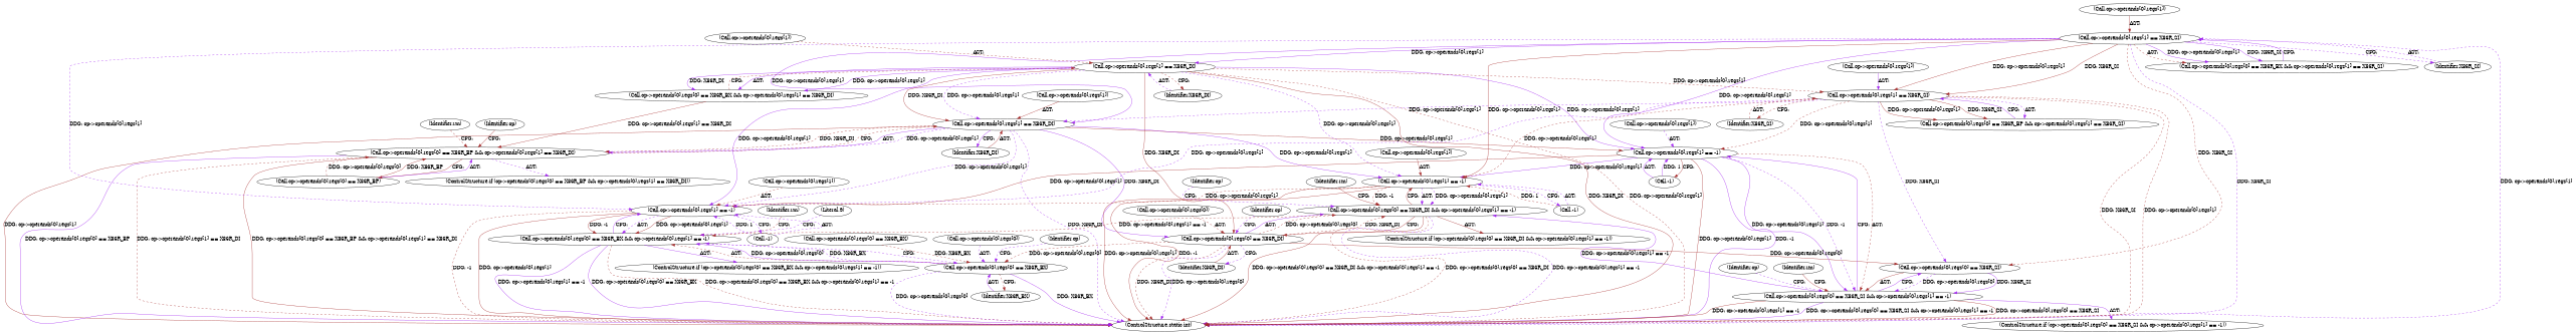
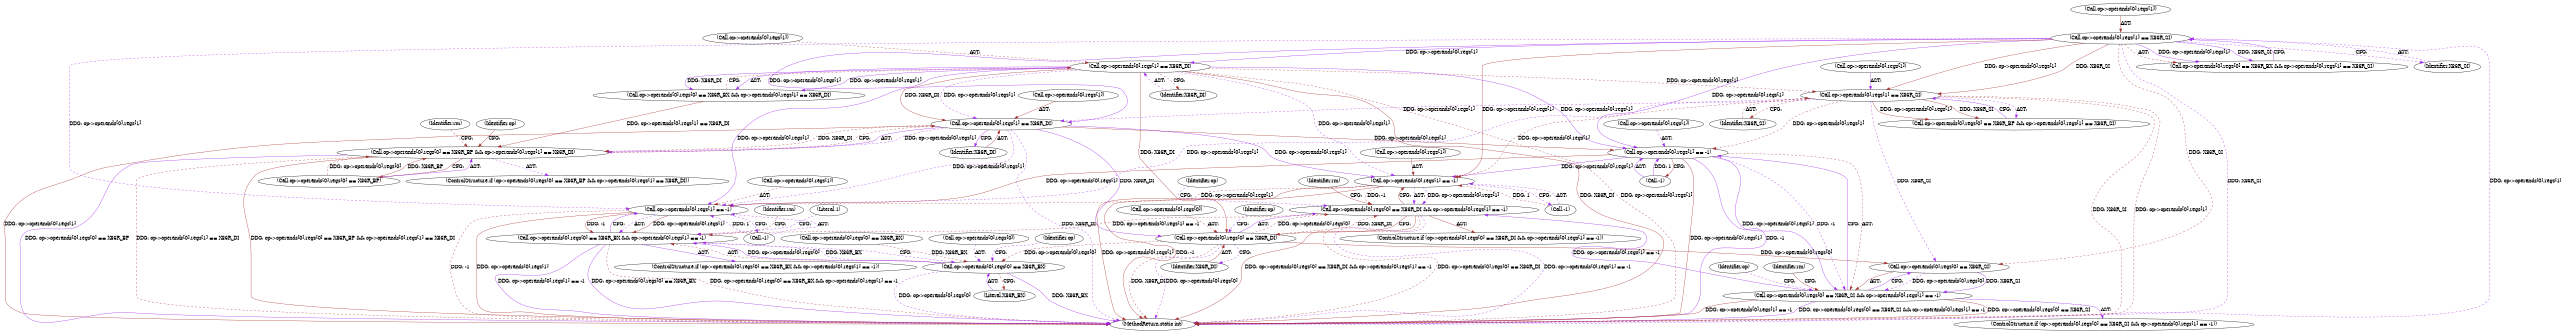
  digraph {
    edge [color=purple style=solid]
    n1 [label="(Call,op->operands[0].regs[1] == X86R_DI)"]
    n2 [label="(Call,op->operands[0].regs[0] == X86R_BP && op->operands[0].regs[1] == X86R_DI)"]
    n3 [label="(Call,op->operands[0].regs[1] == -1)"]
    n4 [label="(Call,op->operands[0].regs[1] == -1)"]
    n5 [label="(Call,op->operands[0].regs[1] == -1)"]
    n6 [label="(Call,op->operands[0].regs[0] == X86R_DI)"]
    n7 [label="(Identifier,X86R_DI)"]
-   n8 [label="(ControlStructure,static int)"]
+   n8 [label="(MethodReturn,static int)"]
    n9 [label="(Call,op->operands[0].regs[0] == X86R_BP)"]
    n10 [label="(ControlStructure,if (op->operands[0].regs[0] == X86R_BP && op->operands[0].regs[1] == X86R_DI))"]
    n11 [label="(Call,op->operands[0].regs[0] == X86R_SI && op->operands[0].regs[1] == -1)"]
    n12 [label="(Call,-1)"]
    n13 [label="(Call,op->operands[0].regs[0] == X86R_DI && op->operands[0].regs[1] == -1)"]
    n14 [label="(Call,-1)"]
    n15 [label="(Call,op->operands[0].regs[0] == X86R_BX && op->operands[0].regs[1] == -1)"]
    n16 [label="(Call,-1)"]
    n17 [label="(Call,op->operands[0].regs[0] == X86R_SI)"]
    n18 [label="(Call,op->operands[0].regs[0] == X86R_BX)"]
    n19 [label="(Identifier,X86R_DI)"]
    n20 [label="(Call,op->operands[0].regs[1] == X86R_SI)"]
    n21 [label="(Call,op->operands[0].regs[1] == X86R_DI)"]
    n22 [label="(Call,op->operands[0].regs[1] == X86R_SI)"]
    n23 [label="(Call,op->operands[0].regs[0] == X86R_BX && op->operands[0].regs[1] == X86R_SI)"]
    n24 [label="(Identifier,X86R_SI)"]
    n25 [label="(Identifier,X86R_DI)"]
    n26 [label="(Call,op->operands[0].regs[0] == X86R_BX && op->operands[0].regs[1] == X86R_DI)"]
    n27 [label="(Call,op->operands[0].regs[0] == X86R_BP && op->operands[0].regs[1] == X86R_SI)"]
    n28 [label="(Identifier,X86R_SI)"]
    n29 [label="(ControlStructure,if (op->operands[0].regs[0] == X86R_SI && op->operands[0].regs[1] == -1))"]
    n30 [label="(ControlStructure,if (op->operands[0].regs[0] == X86R_DI && op->operands[0].regs[1] == -1))"]
    n31 [label="(ControlStructure,if (op->operands[0].regs[0] == X86R_BX && op->operands[0].regs[1] == -1))"]
-   n32 [label="(Identifier,X86R_BX)"]
+   n32 [label="(Literal,X86R_BX)"]
    n33 [label="(Identifier,op)"]
    n34 [label="(Call,op->operands[0].regs[0] == X86R_BX)"]
    n35 [label="(Identifier,rm)"]
    n36 [label="(Identifier,op)"]
    n37 [label="(Call,op->operands[0].regs[1])"]
    n38 [label="(Identifier,op)"]
    n39 [label="(Call,op->operands[0].regs[1])"]
    n40 [label="(Call,op->operands[0].regs[0])"]
    n41 [label="(Identifier,op)"]
    n42 [label="(Call,op->operands[0].regs[0])"]
    n43 [label="(Call,op->operands[0].regs[1])"]
    n44 [label="(Call,op->operands[0].regs[1])"]
    n45 [label="(Identifier,rm)"]
    n46 [label="(Identifier,rm)"]
-   n47 [label="(Literal,9)"]
+   n47 [label="(Literal,1)"]
    n48 [label="(Call,op->operands[0].regs[1])"]
    n49 [label="(Identifier,op)"]
    n50 [label="(Identifier,rm)"]
    n51 [label="(Call,op->operands[0].regs[1])"]
    n52 [label="(Call,op->operands[0].regs[1])"]
    n1 -> n2 [label="AST: "]
    n1 -> n2 [label="DDG: op->operands[0].regs[1]" style=dashed]
    n1 -> n2 [color=brown label="DDG: X86R_DI" style=dashed]
    n1 -> n3 [color=brown label="DDG: op->operands[0].regs[1]"]
    n1 -> n4 [label="DDG: op->operands[0].regs[1]"]
    n1 -> n5 [label="DDG: op->operands[0].regs[1]" style=dashed]
    n1 -> n6 [label="DDG: X86R_DI"]
    n1 -> n7 [label="CFG: "]
    n1 -> n8 [label="DDG: X86R_DI" style=dashed]
    n1 -> n8 [color=brown label="DDG: op->operands[0].regs[1]"]
    n2 -> n1 [color=brown label="CFG: " style=dashed]
    n2 -> n8 [color=brown label="DDG: op->operands[0].regs[0] == X86R_BP && op->operands[0].regs[1] == X86R_DI"]
    n2 -> n8 [label="DDG: op->operands[0].regs[0] == X86R_BP"]
    n2 -> n8 [color=brown label="DDG: op->operands[0].regs[1] == X86R_DI" style=dashed]
    n2 -> n9 [color=brown label="CFG: "]
    n2 -> n10 [label="AST: " style=dashed]
    n3 -> n4 [label="DDG: op->operands[0].regs[1]"]
    n3 -> n5 [color=brown label="DDG: op->operands[0].regs[1]"]
    n3 -> n8 [label="DDG: -1"]
    n3 -> n8 [color=brown label="DDG: op->operands[0].regs[1]"]
    n3 -> n11 [color=brown label="AST: " style=dashed]
    n3 -> n11 [label="DDG: op->operands[0].regs[1]"]
    n3 -> n11 [label="DDG: -1" style=dashed]
    n3 -> n12 [color=brown label="CFG: "]
    n4 -> n5 [color=brown label="DDG: op->operands[0].regs[1]" style=dashed]
    n4 -> n8 [color=brown label="DDG: op->operands[0].regs[1]"]
    n4 -> n8 [color=brown label="DDG: -1"]
    n4 -> n13 [label="AST: " style=dashed]
    n4 -> n13 [label="DDG: op->operands[0].regs[1]" style=dashed]
    n4 -> n13 [color=brown label="DDG: -1" style=dashed]
    n4 -> n14 [label="CFG: " style=dashed]
    n5 -> n8 [color=brown label="DDG: -1" style=dashed]
    n5 -> n8 [color=brown label="DDG: op->operands[0].regs[1]"]
    n5 -> n15 [label="AST: " style=dashed]
    n5 -> n15 [color=brown label="DDG: op->operands[0].regs[1]"]
    n5 -> n15 [color=brown label="DDG: -1"]
    n5 -> n16 [label="CFG: " style=dashed]
    n6 -> n8 [color=brown label="DDG: X86R_DI" style=dashed]
    n6 -> n8 [label="DDG: op->operands[0].regs[0]" style=dashed]
    n6 -> n13 [label="AST: "]
    n6 -> n13 [color=brown label="DDG: op->operands[0].regs[0]" style=dashed]
    n6 -> n13 [color=brown label="DDG: X86R_DI" style=dashed]
    n6 -> n17 [color=brown label="DDG: op->operands[0].regs[0]"]
    n6 -> n18 [color=brown label="DDG: op->operands[0].regs[0]" style=dashed]
    n6 -> n19 [label="CFG: " style=dashed]
    n7 -> n1 [color=brown label="AST: "]
    n9 -> n2 [label="AST: "]
    n9 -> n2 [color=brown label="DDG: op->operands[0].regs[0]" style=dashed]
    n9 -> n2 [color=brown label="DDG: X86R_BP"]
    n11 -> n3 [label="CFG: "]
    n11 -> n8 [color=brown label="DDG: op->operands[0].regs[0] == X86R_SI"]
    n11 -> n8 [color=brown label="DDG: op->operands[0].regs[1] == -1"]
    n11 -> n8 [label="DDG: op->operands[0].regs[0] == X86R_SI && op->operands[0].regs[1] == -1"]
    n11 -> n13 [label="DDG: op->operands[0].regs[1] == -1"]
    n11 -> n17 [label="CFG: "]
    n11 -> n29 [label="AST: "]
    n12 -> n3 [label="AST: "]
    n12 -> n3 [label="DDG: 1"]
    n13 -> n4 [color=brown label="CFG: "]
    n13 -> n6 [color=brown label="CFG: "]
    n13 -> n8 [color=brown label="DDG: op->operands[0].regs[0] == X86R_DI && op->operands[0].regs[1] == -1"]
    n13 -> n8 [color=brown label="DDG: op->operands[0].regs[0] == X86R_DI" style=dashed]
    n13 -> n8 [label="DDG: op->operands[0].regs[1] == -1" style=dashed]
    n13 -> n15 [color=brown label="DDG: op->operands[0].regs[1] == -1" style=dashed]
    n13 -> n30 [color=brown label="AST: "]
    n14 -> n4 [label="AST: " style=dashed]
    n14 -> n4 [color=brown label="DDG: 1" style=dashed]
    n15 -> n5 [label="CFG: "]
    n15 -> n8 [color=brown label="DDG: op->operands[0].regs[0] == X86R_BX && op->operands[0].regs[1] == -1" style=dashed]
    n15 -> n8 [label="DDG: op->operands[0].regs[1] == -1"]
    n15 -> n8 [label="DDG: op->operands[0].regs[0] == X86R_BX"]
    n15 -> n18 [label="CFG: " style=dashed]
    n15 -> n31 [label="AST: "]
    n16 -> n5 [label="AST: " style=dashed]
    n16 -> n5 [label="DDG: 1" style=dashed]
    n17 -> n11 [color=brown label="AST: "]
    n17 -> n11 [label="DDG: op->operands[0].regs[0]" style=dashed]
    n17 -> n11 [label="DDG: X86R_SI"]
    n18 -> n8 [label="DDG: op->operands[0].regs[0]" style=dashed]
    n18 -> n8 [label="DDG: X86R_BX"]
    n18 -> n15 [color=brown label="AST: " style=dashed]
    n18 -> n15 [label="DDG: op->operands[0].regs[0]"]
    n18 -> n15 [label="DDG: X86R_BX" style=dashed]
    n18 -> n32 [color=brown label="CFG: " style=dashed]
    n19 -> n6 [color=brown label="AST: "]
    n20 -> n1 [label="DDG: op->operands[0].regs[1]"]
    n20 -> n3 [label="DDG: op->operands[0].regs[1]"]
    n20 -> n4 [color=brown label="DDG: op->operands[0].regs[1]"]
    n20 -> n5 [label="DDG: op->operands[0].regs[1]" style=dashed]
    n20 -> n8 [label="DDG: X86R_SI" style=dashed]
    n20 -> n8 [label="DDG: op->operands[0].regs[1]" style=dashed]
    n20 -> n17 [color=brown label="DDG: X86R_SI" style=dashed]
    n20 -> n21 [label="DDG: op->operands[0].regs[1]"]
    n20 -> n22 [color=brown label="DDG: op->operands[0].regs[1]"]
    n20 -> n22 [color=brown label="DDG: X86R_SI"]
    n20 -> n23 [color=brown label="AST: " style=dashed]
    n20 -> n23 [label="DDG: op->operands[0].regs[1]"]
    n20 -> n23 [label="DDG: X86R_SI"]
    n20 -> n24 [label="CFG: " style=dashed]
    n21 -> n1 [label="DDG: op->operands[0].regs[1]" style=dashed]
    n21 -> n1 [color=brown label="DDG: X86R_DI"]
    n21 -> n3 [label="DDG: op->operands[0].regs[1]"]
    n21 -> n4 [label="DDG: op->operands[0].regs[1]" style=dashed]
    n21 -> n5 [label="DDG: op->operands[0].regs[1]"]
    n21 -> n6 [color=brown label="DDG: X86R_DI"]
    n21 -> n8 [color=brown label="DDG: X86R_DI"]
    n21 -> n8 [color=brown label="DDG: op->operands[0].regs[1]" style=dashed]
    n21 -> n22 [color=brown label="DDG: op->operands[0].regs[1]" style=dashed]
    n21 -> n25 [color=brown label="CFG: " style=dashed]
    n21 -> n26 [label="AST: "]
    n21 -> n26 [label="DDG: op->operands[0].regs[1]"]
    n21 -> n26 [label="DDG: X86R_DI"]
    n22 -> n1 [label="DDG: op->operands[0].regs[1]" style=dashed]
    n22 -> n3 [color=brown label="DDG: op->operands[0].regs[1]" style=dashed]
    n22 -> n4 [color=brown label="DDG: op->operands[0].regs[1]" style=dashed]
    n22 -> n5 [label="DDG: op->operands[0].regs[1]" style=dashed]
    n22 -> n8 [color=brown label="DDG: X86R_SI" style=dashed]
    n22 -> n8 [color=brown label="DDG: op->operands[0].regs[1]" style=dashed]
    n22 -> n17 [label="DDG: X86R_SI" style=dashed]
    n22 -> n27 [label="AST: " style=dashed]
    n22 -> n27 [color=brown label="DDG: op->operands[0].regs[1]"]
    n22 -> n27 [color=brown label="DDG: X86R_SI"]
    n22 -> n28 [color=brown label="CFG: " style=dashed]
    n23 -> n20 [label="CFG: "]
    n24 -> n20 [label="AST: " style=dashed]
    n25 -> n21 [label="AST: " style=dashed]
    n26 -> n2 [color=brown label="DDG: op->operands[0].regs[1] == X86R_DI"]
    n26 -> n21 [color=brown label="CFG: " style=dashed]
    n27 -> n22 [label="CFG: "]
    n28 -> n22 [color=brown label="AST: " style=dashed]
    n32 -> n18 [label="AST: "]
    n33 -> n13 [label="CFG: " style=dashed]
    n34 -> n18 [color=brown label="DDG: X86R_BX" style=dashed]
    n35 -> n15 [color=brown label="CFG: " style=dashed]
    n36 -> n2 [color=brown label="CFG: "]
    n37 -> n5 [color=brown label="AST: " style=dashed]
    n38 -> n6 [label="CFG: " style=dashed]
    n39 -> n1 [color=brown label="AST: "]
    n40 -> n18 [label="AST: " style=dashed]
    n41 -> n11 [label="CFG: " style=dashed]
    n42 -> n6 [color=brown label="AST: " style=dashed]
    n43 -> n21 [color=brown label="AST: " style=dashed]
    n44 -> n20 [color=brown label="AST: "]
    n45 -> n11 [color=brown label="CFG: "]
    n46 -> n2 [color=brown label="CFG: " style=dashed]
    n47 -> n15 [label="CFG: " style=dashed]
    n48 -> n3 [label="AST: " style=dashed]
    n49 -> n18 [label="CFG: " style=dashed]
    n50 -> n13 [color=brown label="CFG: "]
    n51 -> n4 [color=brown label="AST: "]
    n52 -> n22 [label="AST: "]
  }
